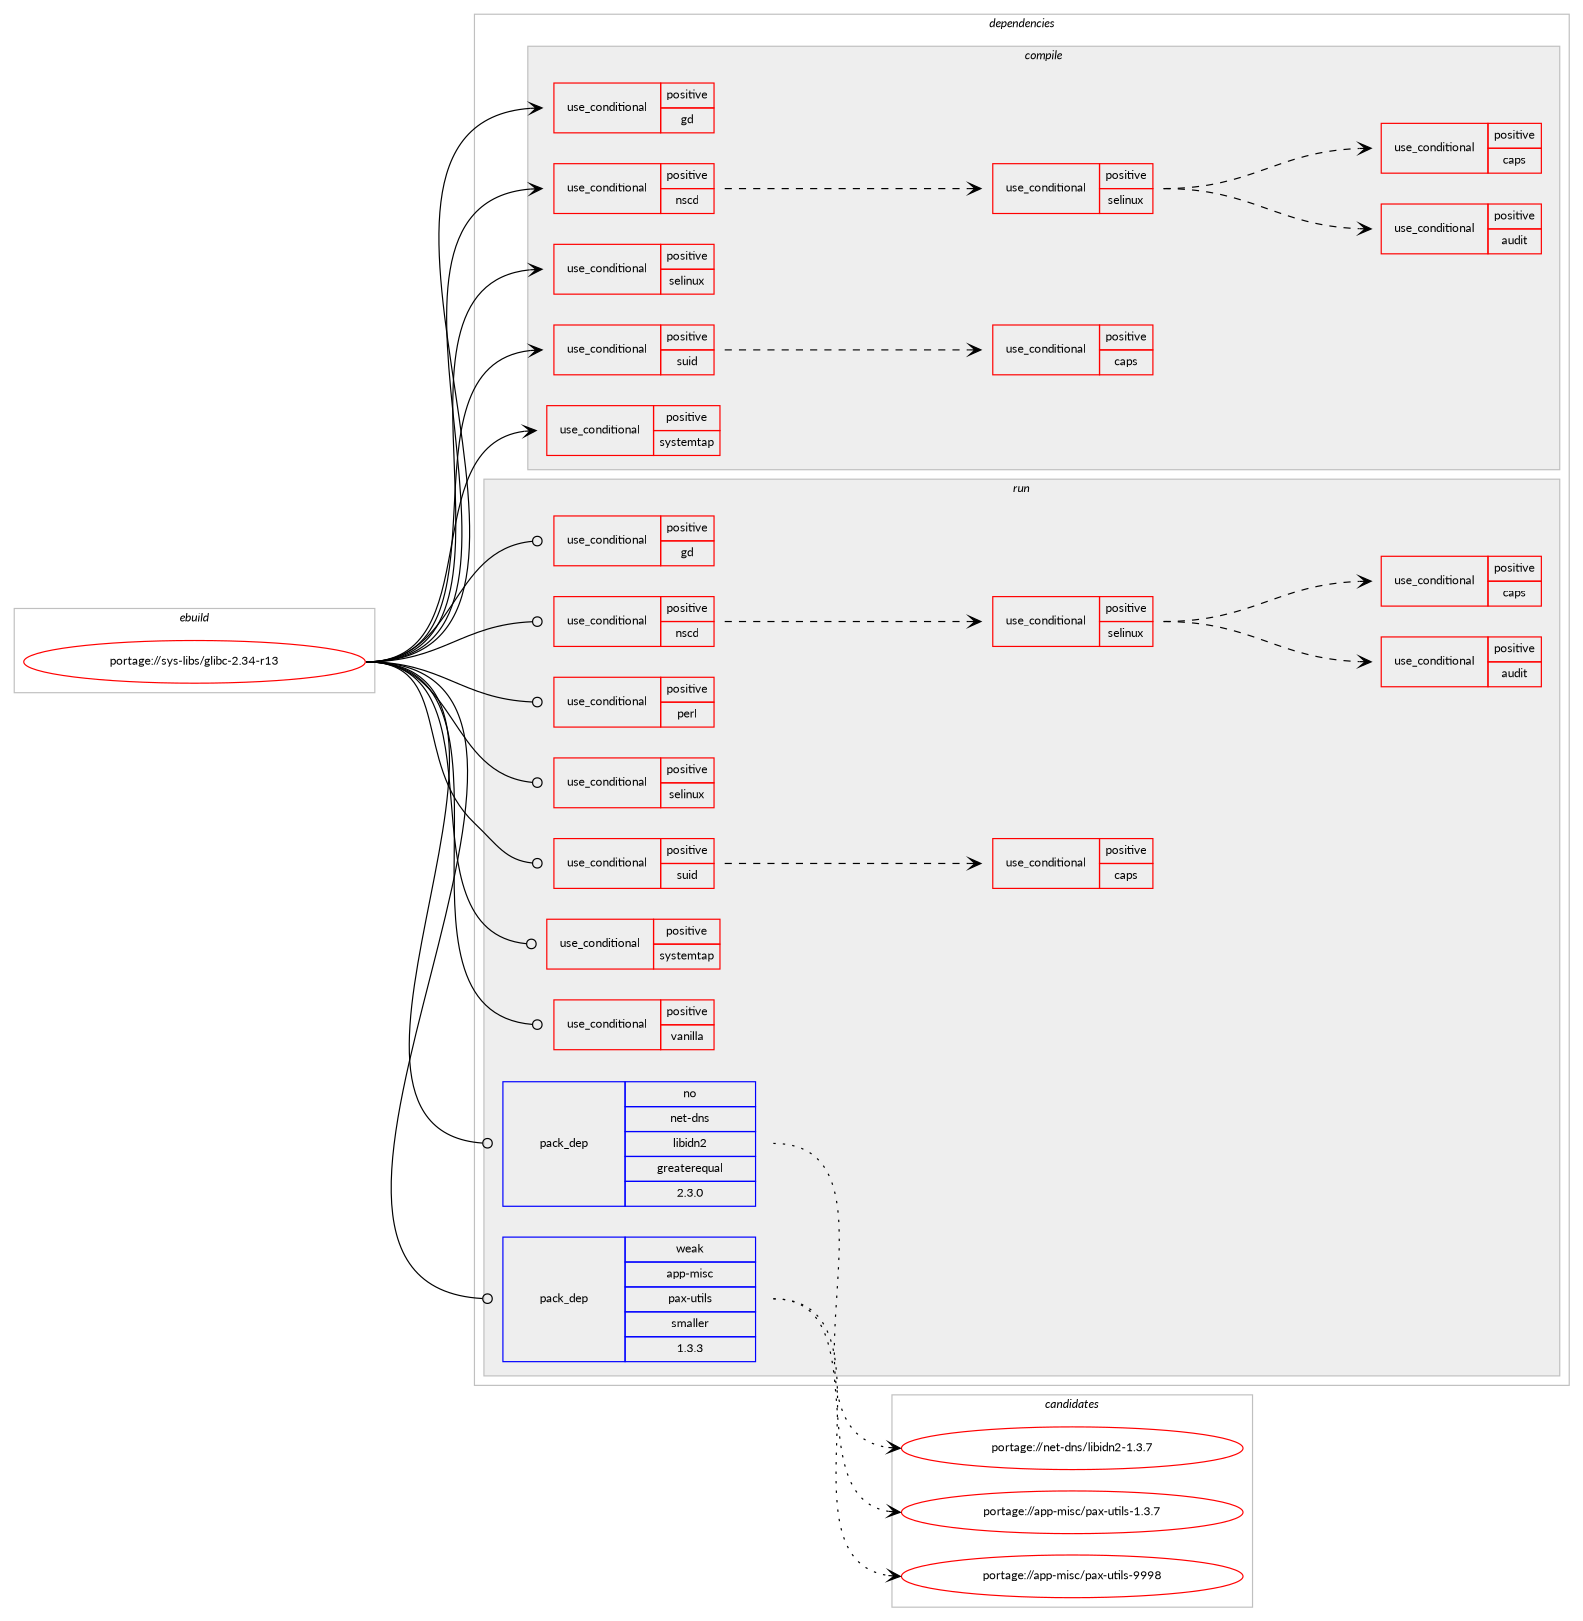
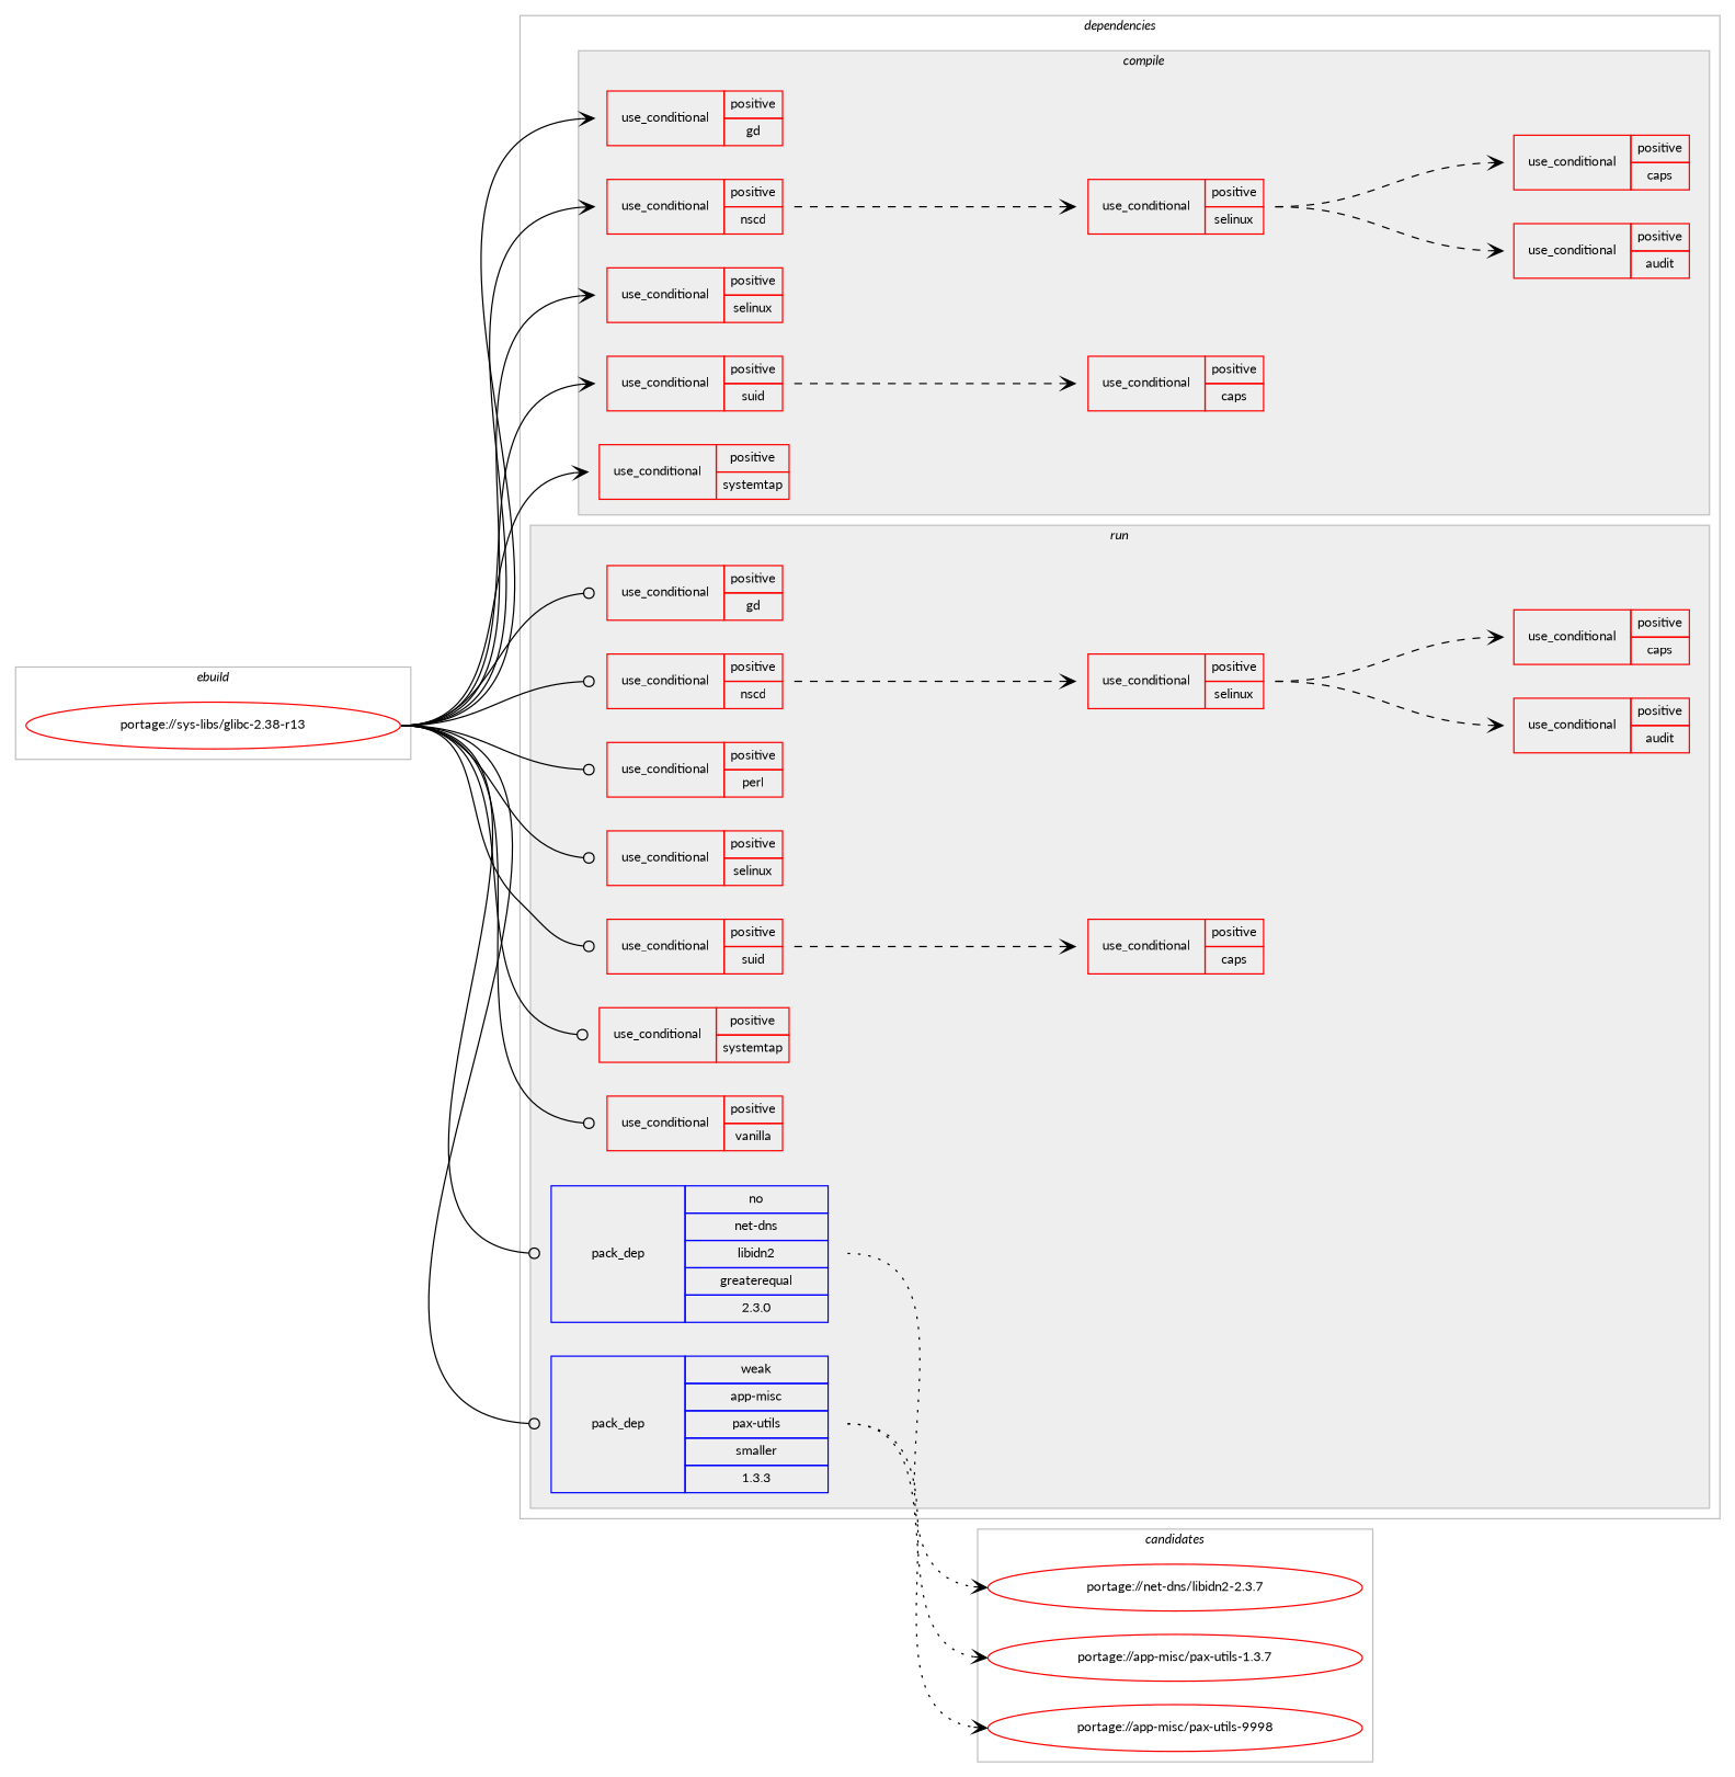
  digraph {
    compound=true
    concentrate=true
    fontname=Lato
    fontsize=10
    newrank=true
    rankdir=LR
    ranksep=1.5
    node [color=red fontname=Lato fontsize=10 shape=none]
    edge [arrowhead=vee fontname=Lato headport=w style=solid tailport=e weight=20]
-   n1 [label="portage://sys-libs/glibc-2.34-r13" width=4 shape=""]
+   n1 [label="portage://sys-libs/glibc-2.38-r13" width=4 shape=""]
    n2 [label=<<TABLE BORDER="0" CELLBORDER="1" CELLSPACING="0" CELLPADDING="4"><TR><TD ROWSPAN="3" CELLPADDING="10">use_conditional</TD></TR><TR><TD>positive</TD></TR><TR><TD>gd</TD></TR></TABLE>>]
    n3 [label=<<TABLE BORDER="0" CELLBORDER="1" CELLSPACING="0" CELLPADDING="4"><TR><TD ROWSPAN="3" CELLPADDING="10">use_conditional</TD></TR><TR><TD>positive</TD></TR><TR><TD>audit</TD></TR></TABLE>>]
    n4 [label=<<TABLE BORDER="0" CELLBORDER="1" CELLSPACING="0" CELLPADDING="4"><TR><TD ROWSPAN="3" CELLPADDING="10">use_conditional</TD></TR><TR><TD>positive</TD></TR><TR><TD>caps</TD></TR></TABLE>>]
    n5 [label=<<TABLE BORDER="0" CELLBORDER="1" CELLSPACING="0" CELLPADDING="4"><TR><TD ROWSPAN="3" CELLPADDING="10">use_conditional</TD></TR><TR><TD>positive</TD></TR><TR><TD>selinux</TD></TR></TABLE>>]
    n6 [label=<<TABLE BORDER="0" CELLBORDER="1" CELLSPACING="0" CELLPADDING="4"><TR><TD ROWSPAN="3" CELLPADDING="10">use_conditional</TD></TR><TR><TD>positive</TD></TR><TR><TD>nscd</TD></TR></TABLE>>]
    n7 [label=<<TABLE BORDER="0" CELLBORDER="1" CELLSPACING="0" CELLPADDING="4"><TR><TD ROWSPAN="3" CELLPADDING="10">use_conditional</TD></TR><TR><TD>positive</TD></TR><TR><TD>selinux</TD></TR></TABLE>>]
    n8 [label=<<TABLE BORDER="0" CELLBORDER="1" CELLSPACING="0" CELLPADDING="4"><TR><TD ROWSPAN="3" CELLPADDING="10">use_conditional</TD></TR><TR><TD>positive</TD></TR><TR><TD>caps</TD></TR></TABLE>>]
    n9 [label=<<TABLE BORDER="0" CELLBORDER="1" CELLSPACING="0" CELLPADDING="4"><TR><TD ROWSPAN="3" CELLPADDING="10">use_conditional</TD></TR><TR><TD>positive</TD></TR><TR><TD>suid</TD></TR></TABLE>>]
    n10 [label=<<TABLE BORDER="0" CELLBORDER="1" CELLSPACING="0" CELLPADDING="4"><TR><TD ROWSPAN="3" CELLPADDING="10">use_conditional</TD></TR><TR><TD>positive</TD></TR><TR><TD>systemtap</TD></TR></TABLE>>]
    n11 [label=<<TABLE BORDER="0" CELLBORDER="1" CELLSPACING="0" CELLPADDING="4"><TR><TD ROWSPAN="3" CELLPADDING="10">use_conditional</TD></TR><TR><TD>positive</TD></TR><TR><TD>gd</TD></TR></TABLE>>]
    n12 [label=<<TABLE BORDER="0" CELLBORDER="1" CELLSPACING="0" CELLPADDING="4"><TR><TD ROWSPAN="3" CELLPADDING="10">use_conditional</TD></TR><TR><TD>positive</TD></TR><TR><TD>audit</TD></TR></TABLE>>]
    n13 [label=<<TABLE BORDER="0" CELLBORDER="1" CELLSPACING="0" CELLPADDING="4"><TR><TD ROWSPAN="3" CELLPADDING="10">use_conditional</TD></TR><TR><TD>positive</TD></TR><TR><TD>caps</TD></TR></TABLE>>]
    n14 [label=<<TABLE BORDER="0" CELLBORDER="1" CELLSPACING="0" CELLPADDING="4"><TR><TD ROWSPAN="3" CELLPADDING="10">use_conditional</TD></TR><TR><TD>positive</TD></TR><TR><TD>selinux</TD></TR></TABLE>>]
    n15 [label=<<TABLE BORDER="0" CELLBORDER="1" CELLSPACING="0" CELLPADDING="4"><TR><TD ROWSPAN="3" CELLPADDING="10">use_conditional</TD></TR><TR><TD>positive</TD></TR><TR><TD>nscd</TD></TR></TABLE>>]
    n16 [label=<<TABLE BORDER="0" CELLBORDER="1" CELLSPACING="0" CELLPADDING="4"><TR><TD ROWSPAN="3" CELLPADDING="10">use_conditional</TD></TR><TR><TD>positive</TD></TR><TR><TD>perl</TD></TR></TABLE>>]
    n17 [label=<<TABLE BORDER="0" CELLBORDER="1" CELLSPACING="0" CELLPADDING="4"><TR><TD ROWSPAN="3" CELLPADDING="10">use_conditional</TD></TR><TR><TD>positive</TD></TR><TR><TD>selinux</TD></TR></TABLE>>]
    n18 [label=<<TABLE BORDER="0" CELLBORDER="1" CELLSPACING="0" CELLPADDING="4"><TR><TD ROWSPAN="3" CELLPADDING="10">use_conditional</TD></TR><TR><TD>positive</TD></TR><TR><TD>caps</TD></TR></TABLE>>]
    n19 [label=<<TABLE BORDER="0" CELLBORDER="1" CELLSPACING="0" CELLPADDING="4"><TR><TD ROWSPAN="3" CELLPADDING="10">use_conditional</TD></TR><TR><TD>positive</TD></TR><TR><TD>suid</TD></TR></TABLE>>]
    n20 [label=<<TABLE BORDER="0" CELLBORDER="1" CELLSPACING="0" CELLPADDING="4"><TR><TD ROWSPAN="3" CELLPADDING="10">use_conditional</TD></TR><TR><TD>positive</TD></TR><TR><TD>systemtap</TD></TR></TABLE>>]
    n21 [label=<<TABLE BORDER="0" CELLBORDER="1" CELLSPACING="0" CELLPADDING="4"><TR><TD ROWSPAN="3" CELLPADDING="10">use_conditional</TD></TR><TR><TD>positive</TD></TR><TR><TD>vanilla</TD></TR></TABLE>>]
    n22 [color=blue label=<<TABLE BORDER="0" CELLBORDER="1" CELLSPACING="0" CELLPADDING="4" WIDTH="220"><TR><TD ROWSPAN="6" CELLPADDING="30">pack_dep</TD></TR><TR><TD WIDTH="110">no</TD></TR><TR><TD>net-dns</TD></TR><TR><TD>libidn2</TD></TR><TR><TD>greaterequal</TD></TR><TR><TD>2.3.0</TD></TR></TABLE>>]
    n23 [color=blue label=<<TABLE BORDER="0" CELLBORDER="1" CELLSPACING="0" CELLPADDING="4" WIDTH="220"><TR><TD ROWSPAN="6" CELLPADDING="30">pack_dep</TD></TR><TR><TD WIDTH="110">weak</TD></TR><TR><TD>app-misc</TD></TR><TR><TD>pax-utils</TD></TR><TR><TD>smaller</TD></TR><TR><TD>1.3.3</TD></TR></TABLE>>]
-   n24 [label="portage://net-dns/libidn2-1.3.7" width=4 shape=""]
+   n24 [label="portage://net-dns/libidn2-2.3.7" width=4 shape=""]
    n25 [label="portage://app-misc/pax-utils-1.3.7" width=4 shape=""]
    n26 [label="portage://app-misc/pax-utils-9998" width=4 shape=""]
    subgraph cluster_1 {
      color=gray
      label=<<i>ebuild</i>>
      rank=same
      n1
    }
    subgraph cluster_2 {
      color=gray
      label=<<i>dependencies</i>>
      subgraph cluster_3 {
        color=gray
        fillcolor="#eeeeee"
        label=<<i>compile</i>>
        style=filled
        subgraph sub_4 {
          color=gray
          fillcolor="#eeeeee"
          label=<<i>compile</i>>
          style=filled
          n2
        }
        subgraph sub_5 {
          color=gray
          fillcolor="#eeeeee"
          label=<<i>compile</i>>
          style=filled
          n6
          subgraph sub_6 {
            color=gray
            fillcolor="#eeeeee"
            label=<<i>compile</i>>
            style=filled
            n5
            subgraph sub_7 {
              color=gray
              fillcolor="#eeeeee"
              label=<<i>compile</i>>
              style=filled
              n3
            }
            subgraph sub_8 {
              color=gray
              fillcolor="#eeeeee"
              label=<<i>compile</i>>
              style=filled
              n4
            }
          }
        }
        subgraph sub_9 {
          color=gray
          fillcolor="#eeeeee"
          label=<<i>compile</i>>
          style=filled
          n7
        }
        subgraph sub_10 {
          color=gray
          fillcolor="#eeeeee"
          label=<<i>compile</i>>
          style=filled
          n9
          subgraph sub_11 {
            color=gray
            fillcolor="#eeeeee"
            label=<<i>compile</i>>
            style=filled
            n8
          }
        }
        subgraph sub_12 {
          color=gray
          fillcolor="#eeeeee"
          label=<<i>compile</i>>
          style=filled
          n10
        }
      }
      subgraph cluster_13 {
        color=gray
        fillcolor="#eeeeee"
        label=<<i>compile and run</i>>
        style=filled
      }
      subgraph cluster_14 {
        color=gray
        fillcolor="#eeeeee"
        label=<<i>run</i>>
        style=filled
        subgraph sub_15 {
          color=gray
          fillcolor="#eeeeee"
          label=<<i>run</i>>
          style=filled
          n11
        }
        subgraph sub_16 {
          color=gray
          fillcolor="#eeeeee"
          label=<<i>run</i>>
          style=filled
          n15
          subgraph sub_17 {
            color=gray
            fillcolor="#eeeeee"
            label=<<i>run</i>>
            style=filled
            n14
            subgraph sub_18 {
              color=gray
              fillcolor="#eeeeee"
              label=<<i>run</i>>
              style=filled
              n12
            }
            subgraph sub_19 {
              color=gray
              fillcolor="#eeeeee"
              label=<<i>run</i>>
              style=filled
              n13
            }
          }
        }
        subgraph sub_20 {
          color=gray
          fillcolor="#eeeeee"
          label=<<i>run</i>>
          style=filled
          n16
        }
        subgraph sub_21 {
          color=gray
          fillcolor="#eeeeee"
          label=<<i>run</i>>
          style=filled
          n17
        }
        subgraph sub_22 {
          color=gray
          fillcolor="#eeeeee"
          label=<<i>run</i>>
          style=filled
          n19
          subgraph sub_23 {
            color=gray
            fillcolor="#eeeeee"
            label=<<i>run</i>>
            style=filled
            n18
          }
        }
        subgraph sub_24 {
          color=gray
          fillcolor="#eeeeee"
          label=<<i>run</i>>
          style=filled
          n20
        }
        subgraph sub_25 {
          color=gray
          fillcolor="#eeeeee"
          label=<<i>run</i>>
          style=filled
          n21
        }
        subgraph sub_26 {
          color=gray
          fillcolor="#eeeeee"
          label=<<i>run</i>>
          style=filled
          n22
        }
        subgraph sub_27 {
          color=gray
          fillcolor="#eeeeee"
          label=<<i>run</i>>
          style=filled
          n23
        }
      }
    }
    subgraph cluster_28 {
      color=gray
      label=<<i>candidates</i>>
      rank=same
      subgraph sub_29 {
        color=black
        label=<<i>candidates</i>>
        nodesep=1
        rank=same
        n24
      }
      subgraph sub_30 {
        color=black
        label=<<i>candidates</i>>
        nodesep=1
        rank=same
        n25
        n26
      }
    }
    n1 -> n2
    n1 -> n6
    n1 -> n7
    n1 -> n9
    n1 -> n10
    n1 -> n11 [arrowhead=odot]
    n1 -> n15 [arrowhead=odot]
    n1 -> n16 [arrowhead=odot]
    n1 -> n17 [arrowhead=odot]
    n1 -> n19 [arrowhead=odot]
    n1 -> n20 [arrowhead=odot]
    n1 -> n21 [arrowhead=odot]
    n1 -> n22 [arrowhead=odot]
    n1 -> n23 [arrowhead=odot]
    n5 -> n3 [style=dashed]
    n5 -> n4 [style=dashed]
    n6 -> n5 [style=dashed]
    n9 -> n8 [style=dashed]
    n14 -> n12 [style=dashed]
    n14 -> n13 [style=dashed]
    n15 -> n14 [style=dashed]
    n19 -> n18 [style=dashed]
    n22 -> n24 [style=dotted weight=100]
    n23 -> n25 [style=dotted weight=100]
    n23 -> n26 [style=dotted weight=100]
  }
